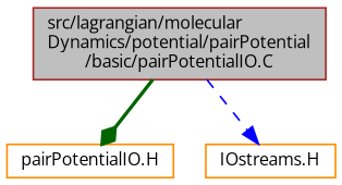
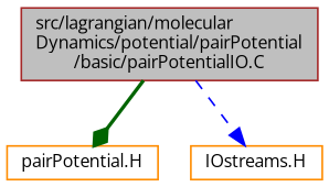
  digraph {
    fontname="Open Sans"
    node [color=darkorange fontname="Open Sans" fontsize=10 shape=record]
    edge [fontname="Open Sans" fontsize=10 labelfontname=Helvetica labelfontsize=10]
    n1 [color=brown fillcolor=grey75 fontcolor=black height=0.2 label="src/lagrangian/molecular\lDynamics/potential/pairPotential\l/basic/pairPotentialIO.C" style=filled width=0.4]
-   n2 [height=0.2 label="pairPotentialIO.H" width=0.4]
+   n2 [height=0.2 label="pairPotential.H" width=0.4]
    n3 [height=0.2 label="IOstreams.H" width=0.4]
    n1 -> n2 [color=darkgreen style=bold arrowhead=diamond]
    n1 -> n3 [color=blue style=dashed arrowhead=normal]
  }
